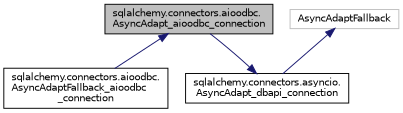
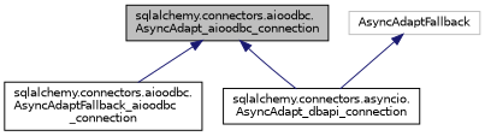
  digraph {
    node [color=black fillcolor=white fontname=Helvetica fontsize=10 shape=record style=filled]
    edge [color=midnightblue dir=back fontname=Helvetica fontsize=10 labelfontname=Helvetica labelfontsize=10 style=solid]
    n1 [fillcolor=grey75 fontcolor=black height=0.2 label="sqlalchemy.connectors.aioodbc.\lAsyncAdapt_aioodbc_connection" width=0.4]
    n2 [height=0.2 label="sqlalchemy.connectors.aioodbc.\lAsyncAdaptFallback_aioodbc\l_connection" width=0.4]
    n3 [height=0.2 label="sqlalchemy.connectors.asyncio.\lAsyncAdapt_dbapi_connection" width=0.4]
    n4 [color=grey75 height=0.2 label=AsyncAdaptFallback width=0.4]
    n1 -> n2
-   n3 -> n1
+   n1 -> n3
    n4 -> n3
  }
